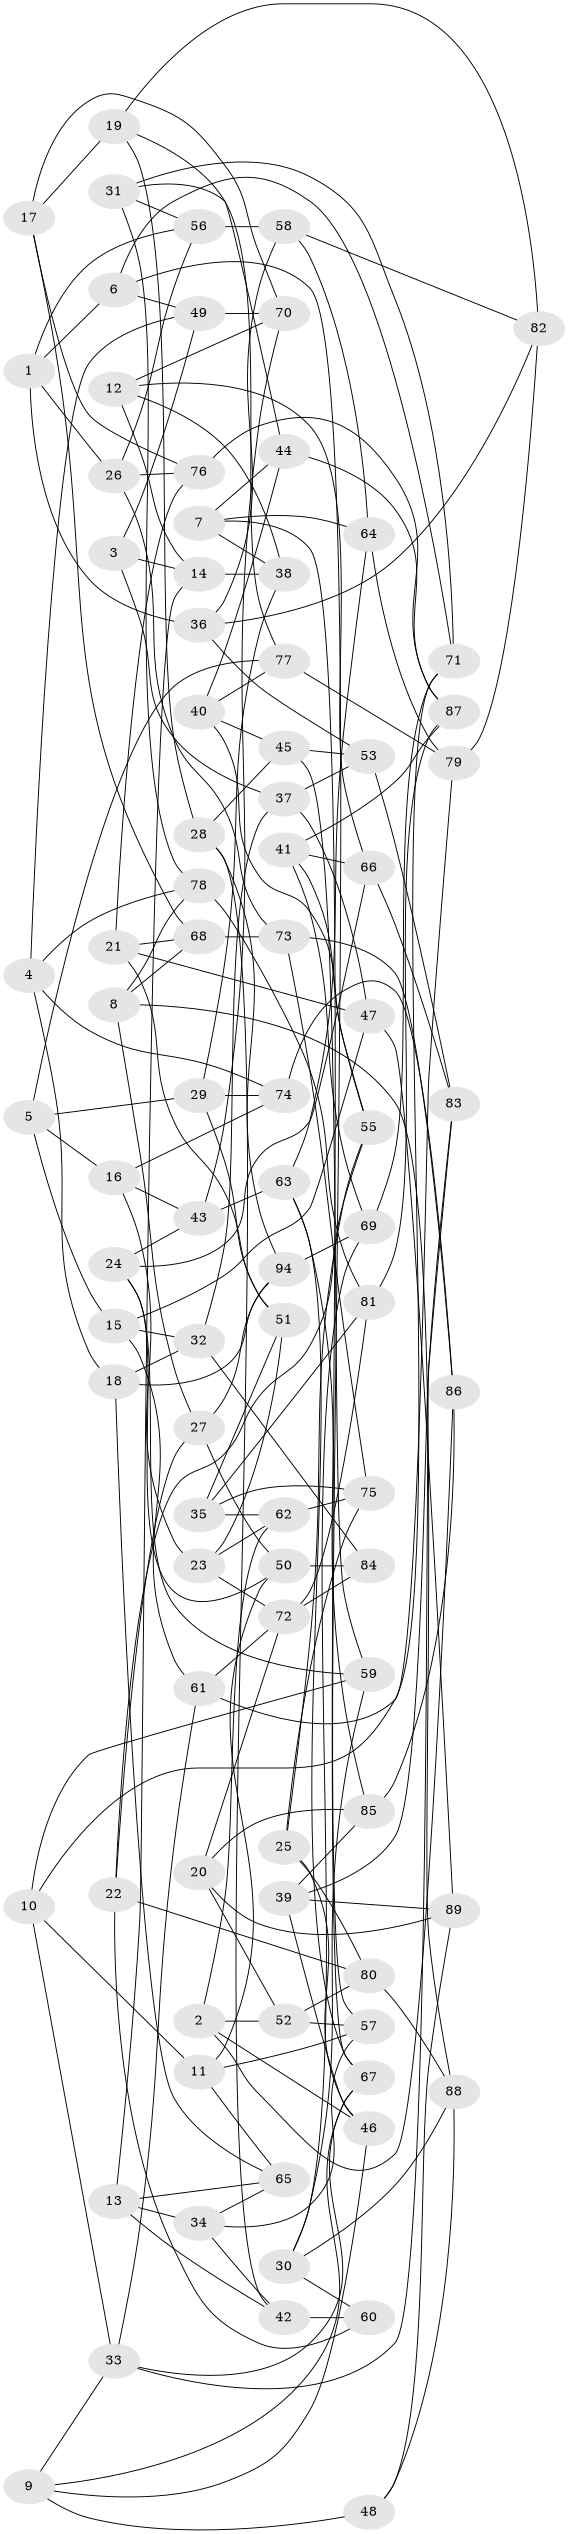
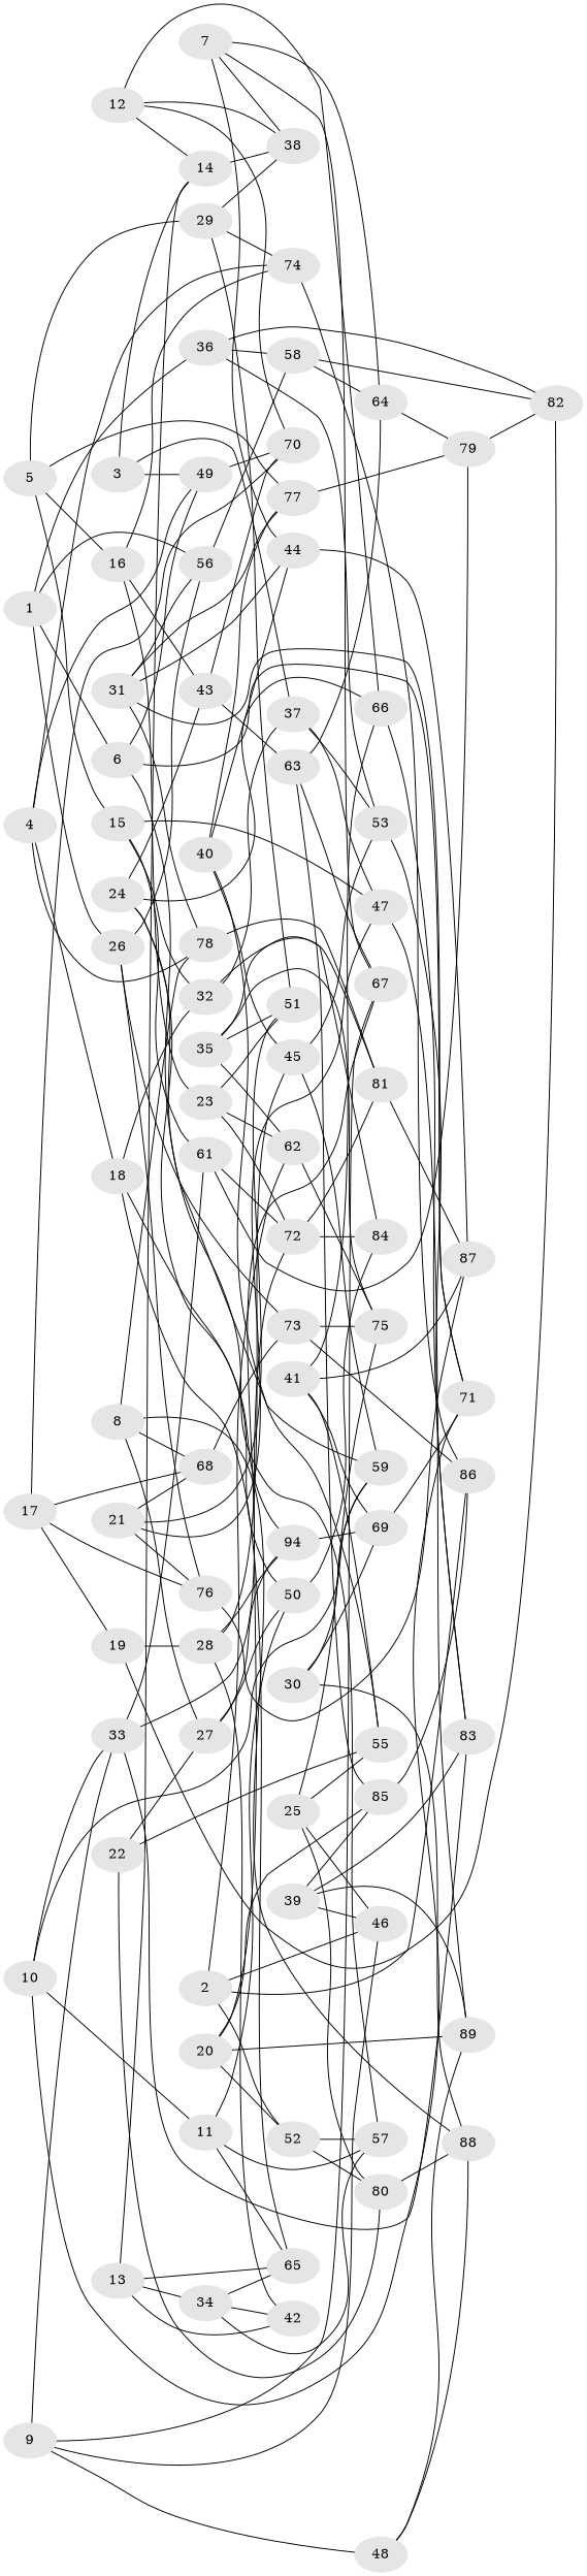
  graph {
    rankdir=LR
    node [color=gray90 style=filled]
    1
    6
    26
    36
    56
    49
    57
    71
    76
    73
    82
    53
    58
    2
    46
    52
    62
    86
    80
    75
    3
    14
    37
    38
    47
    70
    4
    18
    74
    78
    65
    32
    n33 [label=94]
    81
    5
    15
    16
    29
    77
    61
    23
    43
    51
    79
    7
    44
    64
    67
    87
    8
    27
    68
    88
    50
    9
    33
    48
    83
    89
    10
    11
    59
    84
    12
    66
    13
    34
    42
-   60
    72
    63
    17
    19
    28
    69
    45
    20
    85
    21
    22
    55
    24
    25
    30
    31
    35
    39
    40
    41
    1 -- 6
    1 -- 26
    1 -- 36
    1 -- 56
    6 -- 49
    6 -- 57
    6 -- 71
    26 -- 56
    26 -- 76
    26 -- 73
    36 -- 82
    36 -- 53
    36 -- 58
    56 -- 58
    49 -- 70
    76 -- 87
    73 -- 86
    73 -- 75
    53 -- 83
    58 -- 82
    58 -- 64
    2 -- 46
    2 -- 52
    2 -- 62
    2 -- 86
    52 -- 57
    52 -- 80
    62 -- 75
    80 -- 88
    3 -- 49
    3 -- 14
    3 -- 37
    14 -- 38
    37 -- 53
    37 -- 47
    47 -- 89
    4 -- 49
    4 -- 18
    4 -- 74
    4 -- 78
    18 -- 65
    18 -- 32
    18 -- n33
    74 -- 86
    78 -- 81
    32 -- 37
    32 -- 84
    n33 -- 69
    81 -- 87
    5 -- 15
    5 -- 16
    5 -- 29
    5 -- 77
    15 -- 47
    15 -- 32
    15 -- 61
    16 -- 74
    16 -- 23
    16 -- 43
    29 -- 38
    29 -- 74
    29 -- 51
    77 -- 79
    61 -- 79
    61 -- 72
    23 -- 62
    23 -- 51
    23 -- 72
    43 -- 70
    43 -- 63
    79 -- 82
    7 -- 38
    7 -- 44
    7 -- 64
    7 -- 67
    44 -- 87
    64 -- 79
    8 -- 78
    8 -- 27
    8 -- 68
    8 -- 88
    27 -- n33
    27 -- 50
    68 -- 73
    50 -- 84
    9 -- 46
    9 -- 67
    9 -- 33
    9 -- 48
    33 -- 61
    33 -- 67
    33 -- 83
    48 -- 88
    48 -- 89
    10 -- 71
    10 -- 33
    10 -- 11
    10 -- 59
    11 -- 57
    11 -- 65
    11 -- 50
    12 -- 14
    12 -- 38
    12 -- 70
    12 -- 66
    66 -- 83
    13 -- 14
    13 -- 65
    13 -- 34
    13 -- 42
    34 -- 57
    34 -- 65
    34 -- 42
-   42 -- 60
    72 -- 81
    72 -- 84
    63 -- 64
    63 -- 67
    63 -- 85
    17 -- 76
    17 -- 70
    17 -- 68
    17 -- 19
    19 -- 82
-   19 -- 77
+   31 -- 77
    19 -- 28
    28 -- n33
    28 -- 42
    28 -- 45
    69 -- 71
    45 -- 53
    45 -- 59
    20 -- 52
    20 -- 89
    20 -- 72
    20 -- 85
    85 -- 86
    21 -- 76
    21 -- 47
    21 -- 51
    21 -- 68
    22 -- 80
    22 -- 27
-   22 -- 60
    22 -- 55
    24 -- 43
    24 -- 50
    24 -- 59
    24 -- 66
    25 -- 46
    25 -- 80
    25 -- 75
    25 -- 55
    30 -- 88
    30 -- 59
-   30 -- 60
    30 -- 69
    31 -- 56
    31 -- 71
    31 -- 78
    31 -- 44
    35 -- 62
    35 -- 75
    35 -- 81
    35 -- 51
    39 -- 46
    39 -- 83
    39 -- 89
    39 -- 85
    40 -- 77
    40 -- 44
    40 -- 45
    40 -- 55
    41 -- 87
    41 -- 66
    41 -- 69
    41 -- 55
  }
